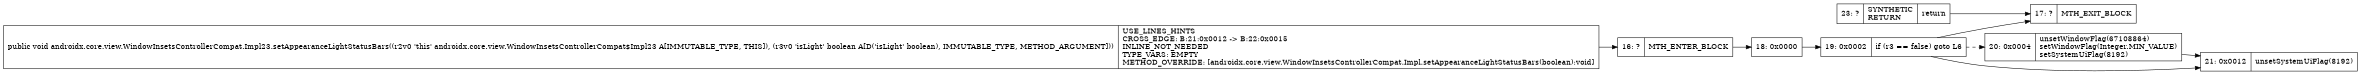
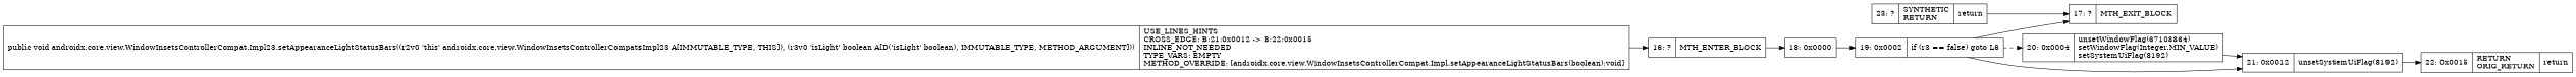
  digraph {
    rankdir=LR
    node [shape=record]
    n1 [label="{16\:\ ?|MTH_ENTER_BLOCK\l}"]
    n2 [label="{18\:\ 0x0000}"]
    n3 [label="{19\:\ 0x0002|if (r3 == false) goto L6\l}"]
    n4 [label="{20\:\ 0x0004|unsetWindowFlag(67108864)\lsetWindowFlag(Integer.MIN_VALUE)\lsetSystemUiFlag(8192)\l}"]
    n5 [label="{21\:\ 0x0012|unsetSystemUiFlag(8192)\l}"]
    n6 [label="{17\:\ ?|MTH_EXIT_BLOCK\l}"]
+   n7 [label="{22\:\ 0x0015|RETURN\lORIG_RETURN\l|return\l}"]
    n8 [label="{23\:\ ?|SYNTHETIC\lRETURN\l|return\l}"]
    n9 [label="{public void androidx.core.view.WindowInsetsControllerCompat.Impl23.setAppearanceLightStatusBars((r2v0 'this' androidx.core.view.WindowInsetsControllerCompat$Impl23 A[IMMUTABLE_TYPE, THIS]), (r3v0 'isLight' boolean A[D('isLight' boolean), IMMUTABLE_TYPE, METHOD_ARGUMENT]))  | USE_LINES_HINTS\lCROSS_EDGE: B:21:0x0012 \-\> B:22:0x0015\lINLINE_NOT_NEEDED\lTYPE_VARS: EMPTY\lMETHOD_OVERRIDE: [androidx.core.view.WindowInsetsControllerCompat.Impl.setAppearanceLightStatusBars(boolean):void]\l}"]
    n1 -> n2
    n2 -> n3
    n3 -> n4 [style=dashed]
    n3 -> n5
    n3 -> n6
    n4 -> n5
+   n5 -> n7
    n8 -> n6
    n9 -> n1
  }
